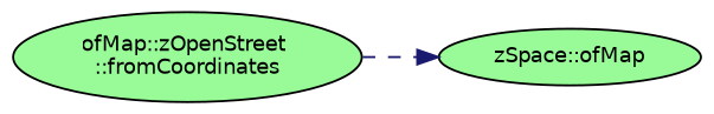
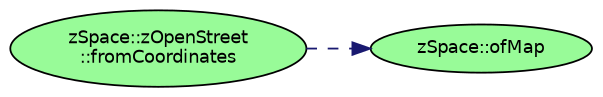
  digraph {
    rankdir=LR
    node [color=black fillcolor=palegreen fontname=Helvetica fontsize=10 shape=ellipse style=filled]
-   n1 [fontcolor=black height=0.2 label="ofMap::zOpenStreet\l::fromCoordinates" width=0.4]
+   n1 [fontcolor=black height=0.2 label="zSpace::zOpenStreet\l::fromCoordinates" width=0.4]
    n2 [height=0.2 label="zSpace::ofMap" width=0.4]
    n1 -> n2 [color=midnightblue fontname=Helvetica fontsize=10 labelfontname=Helvetica labelfontsize=10 style=dashed]
  }
